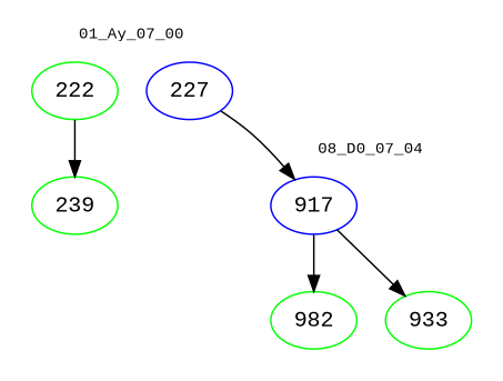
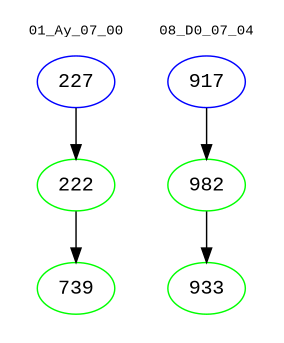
  digraph {
    fontname="Liberation Mono"
    node [color=green fontname="Liberation Mono"]
    edge [color=black fontname="Liberation Mono"]
    n1 [color=blue label=227]
    n2 [label=222]
-   n3 [label=239]
+   n3 [label=739]
    n4 [color=blue label=917]
    n5 [label=982]
    n6 [label=933]
    subgraph cluster_1 {
      color=white
      fontsize=10
      label="01_Ay_07_00"
      n1
      n2
      n3
    }
    subgraph cluster_2 {
      color=white
      fontsize=10
      label="08_D0_07_04"
      n4
      n5
      n6
    }
-   n1 -> n4
+   n1 -> n2
    n2 -> n3
    n4 -> n5
-   n4 -> n6
+   n5 -> n6
  }
